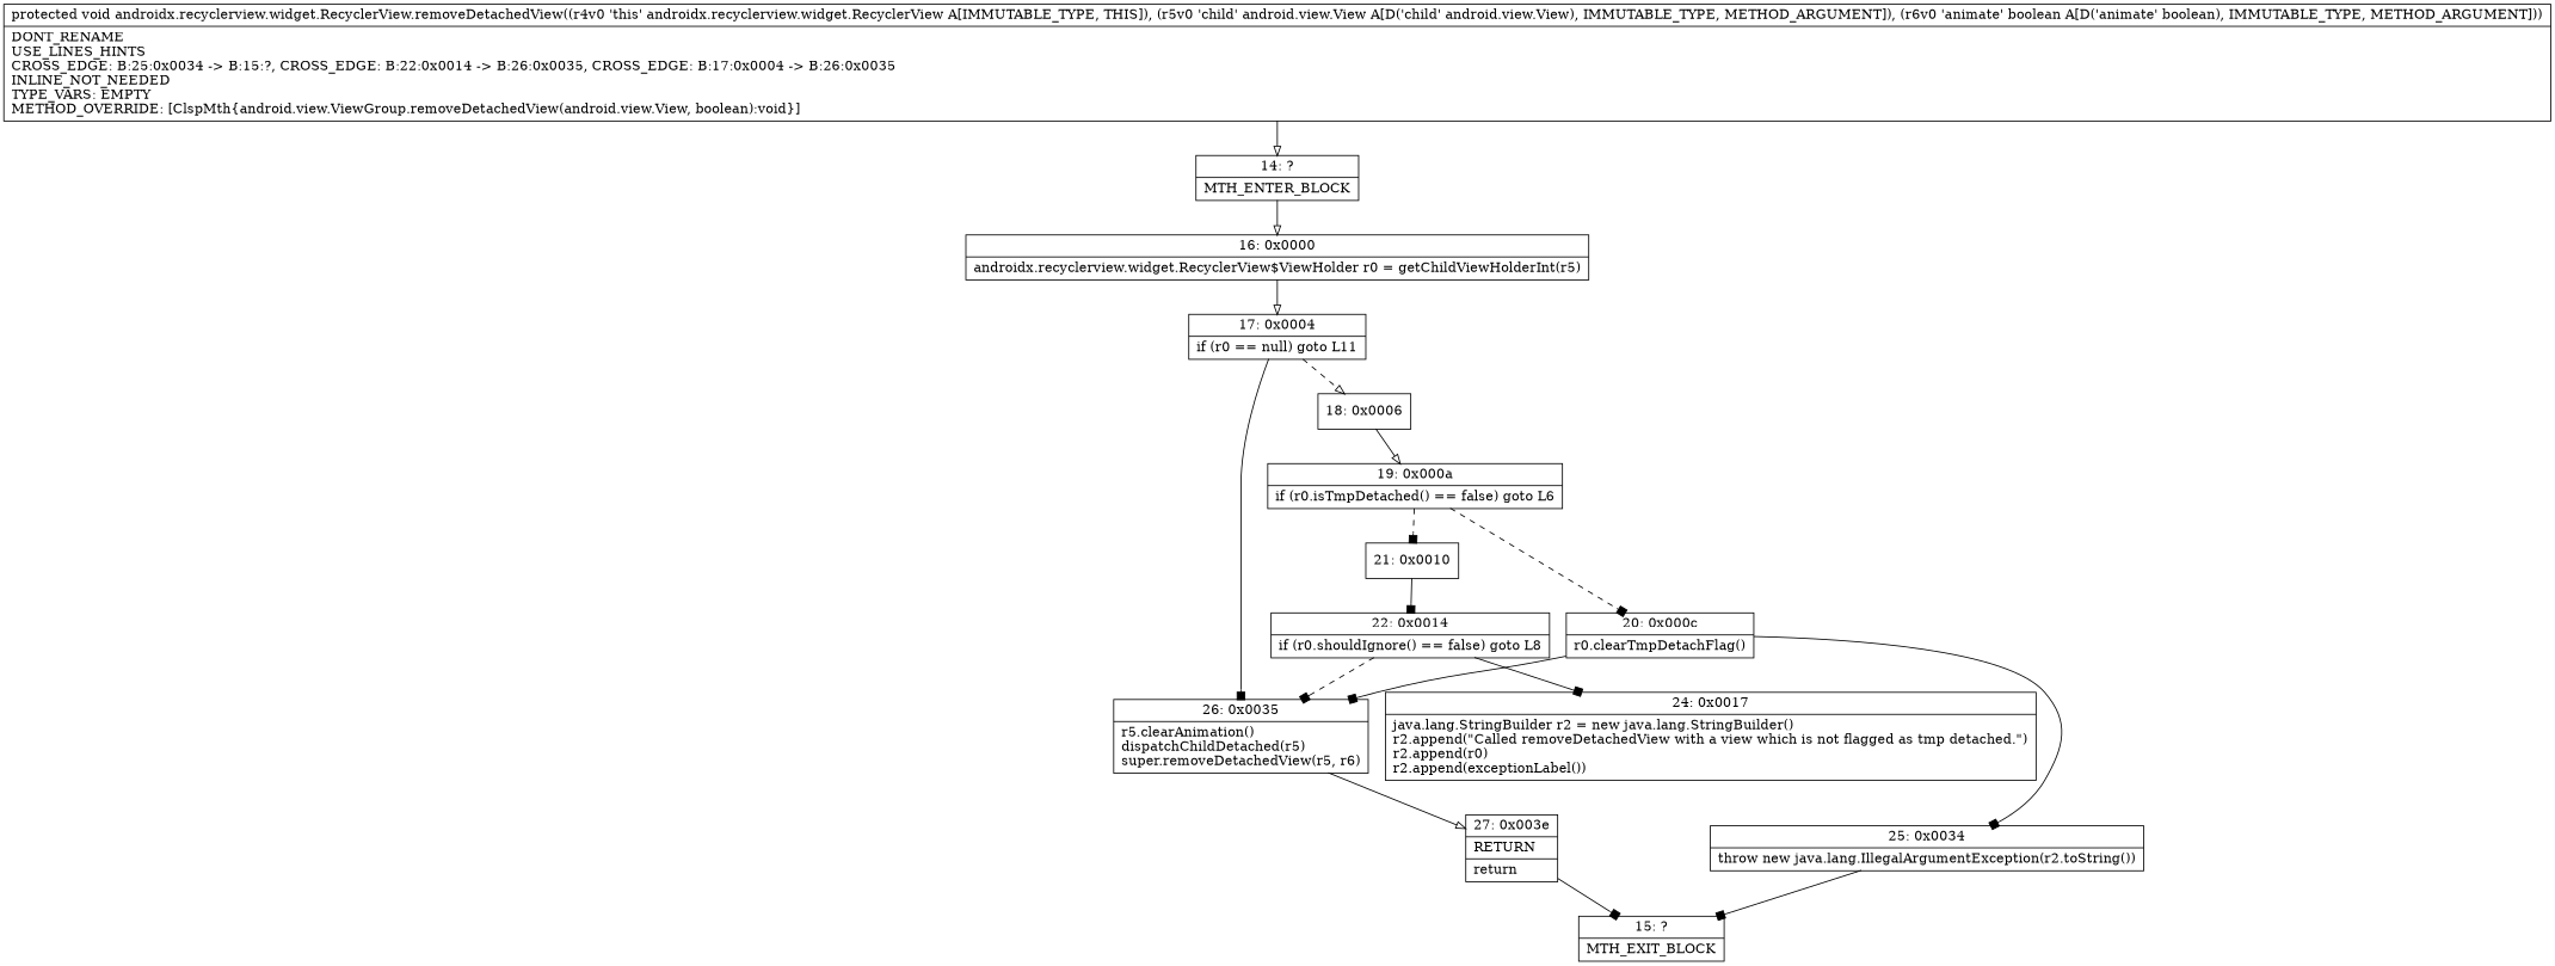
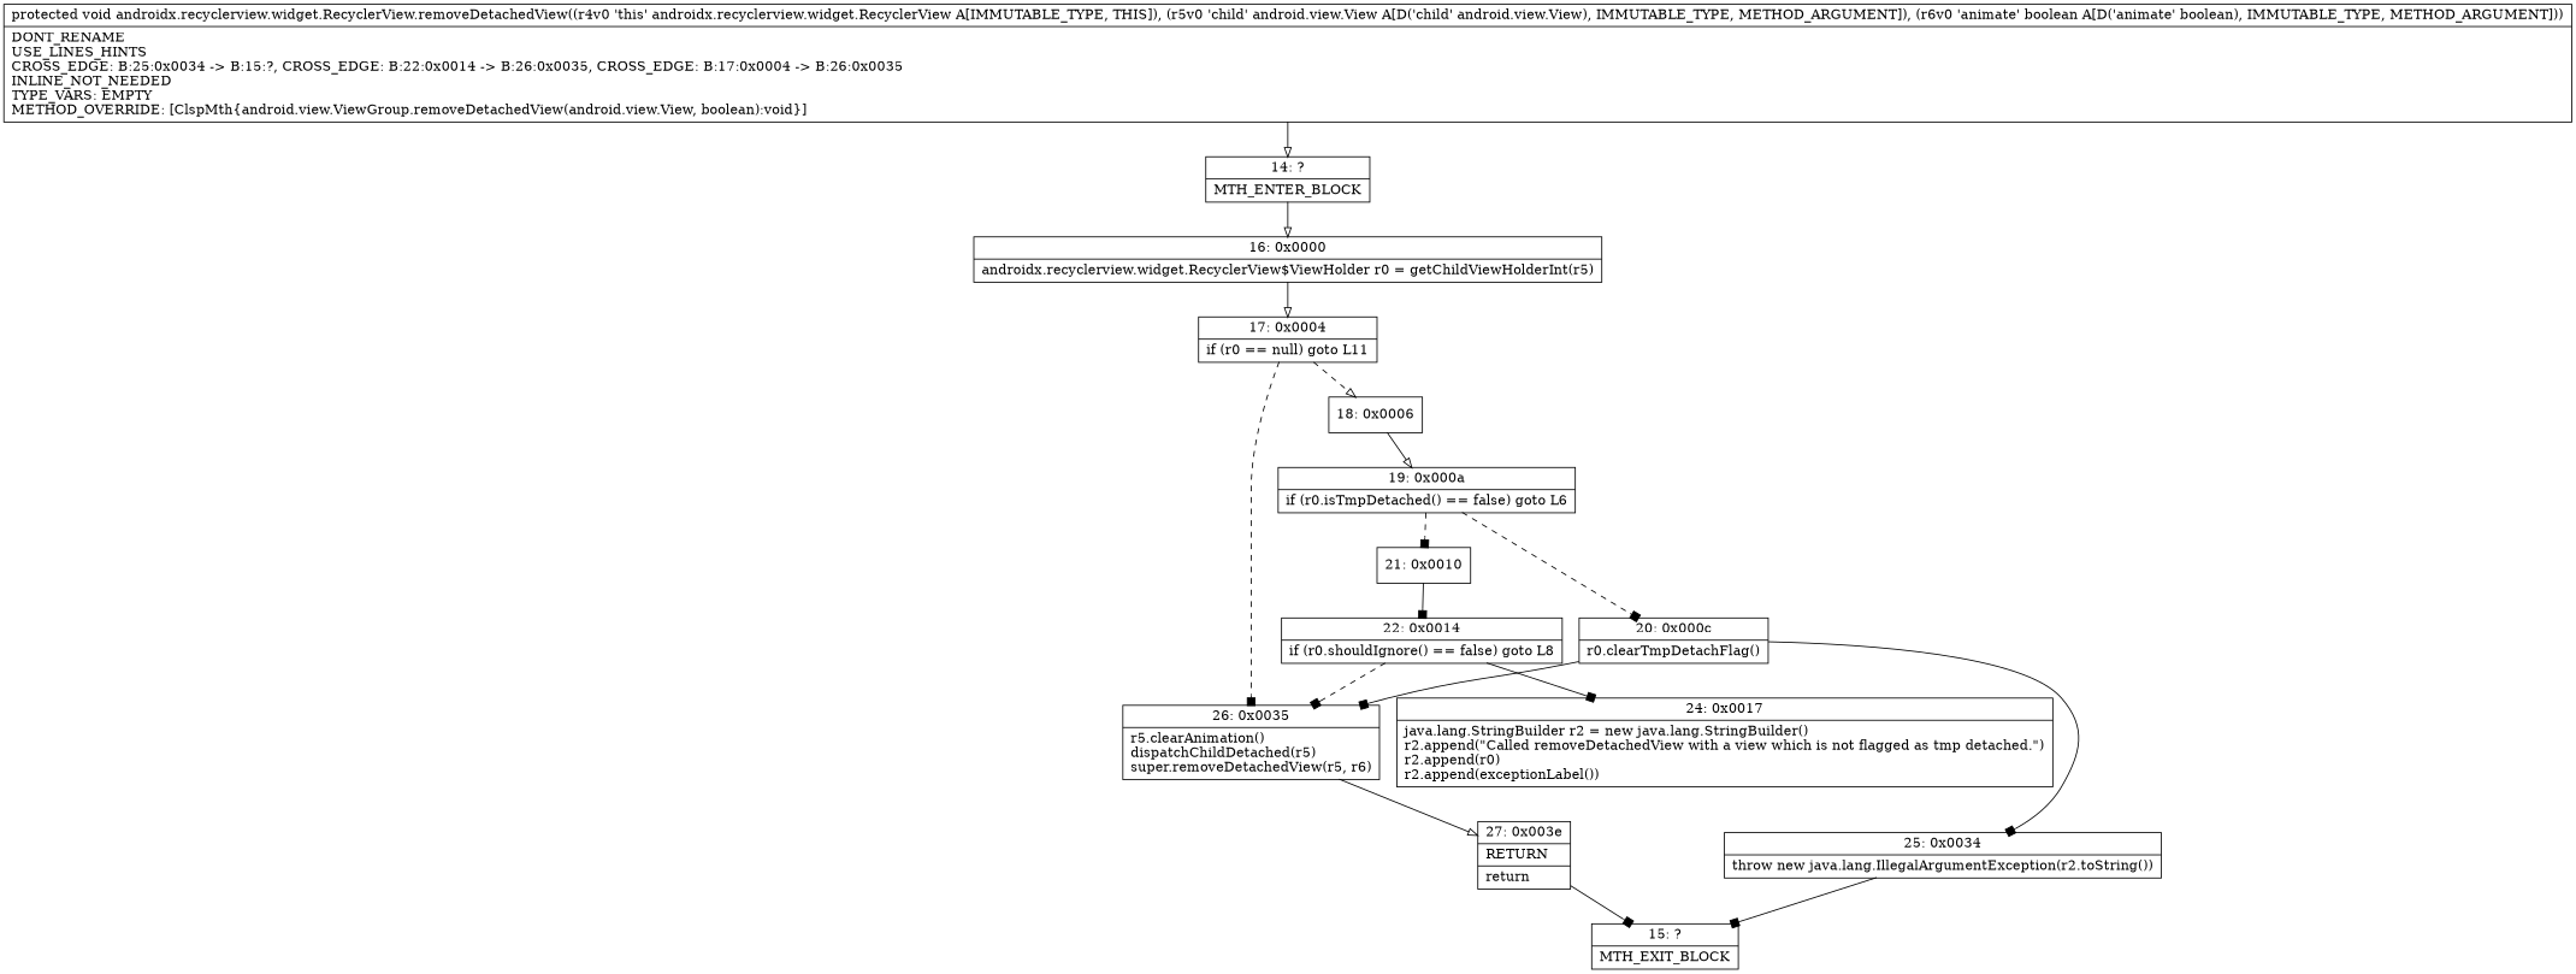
  digraph {
    node [shape=record]
    edge [arrowhead=box]
    n1 [label="{14\:\ ?|MTH_ENTER_BLOCK\l}"]
    n2 [label="{16\:\ 0x0000|androidx.recyclerview.widget.RecyclerView$ViewHolder r0 = getChildViewHolderInt(r5)\l}"]
    n3 [label="{17\:\ 0x0004|if (r0 == null) goto L11\l}"]
    n4 [label="{18\:\ 0x0006}"]
    n5 [label="{26\:\ 0x0035|r5.clearAnimation()\ldispatchChildDetached(r5)\lsuper.removeDetachedView(r5, r6)\l}"]
    n6 [label="{19\:\ 0x000a|if (r0.isTmpDetached() == false) goto L6\l}"]
    n7 [label="{27\:\ 0x003e|RETURN\l|return\l}"]
    n8 [label="{20\:\ 0x000c|r0.clearTmpDetachFlag()\l}"]
    n9 [label="{21\:\ 0x0010}"]
    n10 [label="{25\:\ 0x0034|throw new java.lang.IllegalArgumentException(r2.toString())\l}"]
    n11 [label="{22\:\ 0x0014|if (r0.shouldIgnore() == false) goto L8\l}"]
    n12 [label="{24\:\ 0x0017|java.lang.StringBuilder r2 = new java.lang.StringBuilder()\lr2.append(\"Called removeDetachedView with a view which is not flagged as tmp detached.\")\lr2.append(r0)\lr2.append(exceptionLabel())\l}"]
    n13 [label="{15\:\ ?|MTH_EXIT_BLOCK\l}"]
    n14 [label="{protected void androidx.recyclerview.widget.RecyclerView.removeDetachedView((r4v0 'this' androidx.recyclerview.widget.RecyclerView A[IMMUTABLE_TYPE, THIS]), (r5v0 'child' android.view.View A[D('child' android.view.View), IMMUTABLE_TYPE, METHOD_ARGUMENT]), (r6v0 'animate' boolean A[D('animate' boolean), IMMUTABLE_TYPE, METHOD_ARGUMENT]))  | DONT_RENAME\lUSE_LINES_HINTS\lCROSS_EDGE: B:25:0x0034 \-\> B:15:?, CROSS_EDGE: B:22:0x0014 \-\> B:26:0x0035, CROSS_EDGE: B:17:0x0004 \-\> B:26:0x0035\lINLINE_NOT_NEEDED\lTYPE_VARS: EMPTY\lMETHOD_OVERRIDE: [ClspMth\{android.view.ViewGroup.removeDetachedView(android.view.View, boolean):void\}]\l}"]
    n1 -> n2 [arrowhead=onormal]
    n2 -> n3 [arrowhead=onormal]
    n3 -> n4 [arrowhead=onormal style=dashed]
-   n3 -> n5
+   n3 -> n5 [style=dashed]
    n4 -> n6 [arrowhead=onormal]
    n5 -> n7 [arrowhead=onormal]
    n6 -> n8 [style=dashed]
    n6 -> n9 [style=dashed]
    n7 -> n13
    n8 -> n5
    n8 -> n10
    n9 -> n11
    n10 -> n13
    n11 -> n5 [style=dashed]
    n11 -> n12
    n14 -> n1 [arrowhead=onormal]
  }
